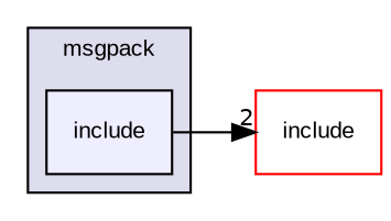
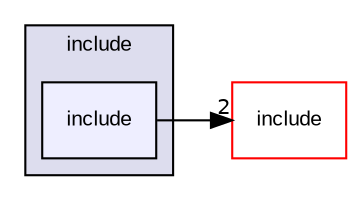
  digraph {
    compound=true
    rankdir=LR
    fontname="Liberation Sans"
    node [fontname="Liberation Sans" fontsize=10 shape=box style=filled]
    n1 [fillcolor="#eeeeff" label=include pencolor=black]
    n2 [color=red fillcolor=white label=include]
    subgraph cluster_1 {
      bgcolor="#ddddee"
      fontsize=10
-     label=msgpack
+     label=include
      pencolor=black
      n1
    }
    n1 -> n2 [headlabel=2 labeldistance=1.5 labelfontname=Helvetica labelfontsize=10 fontname="Liberation Sans"]
  }
